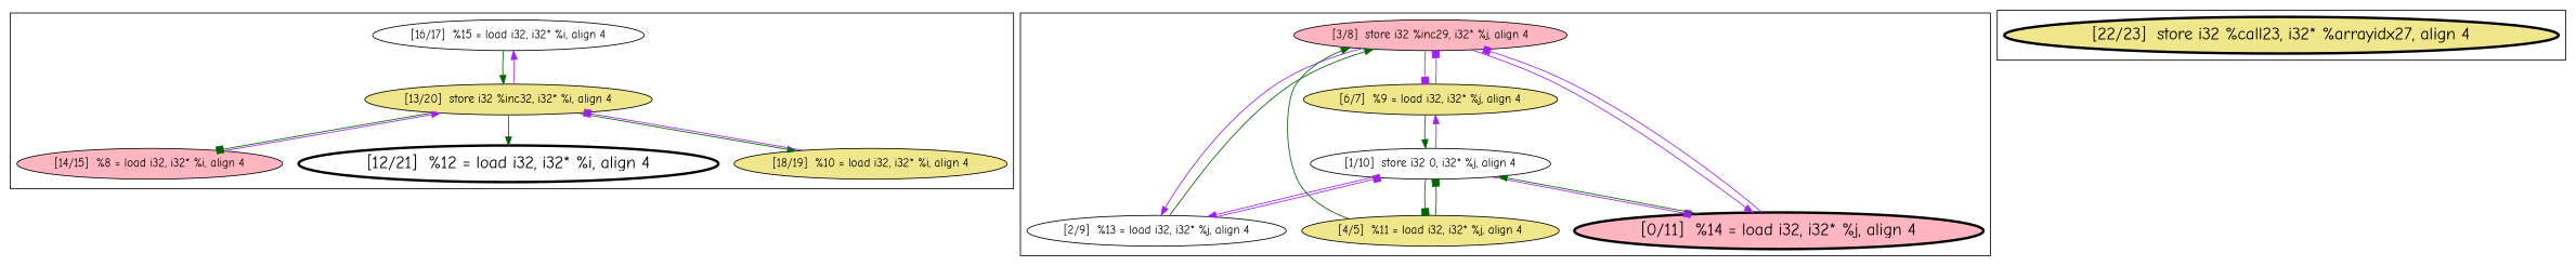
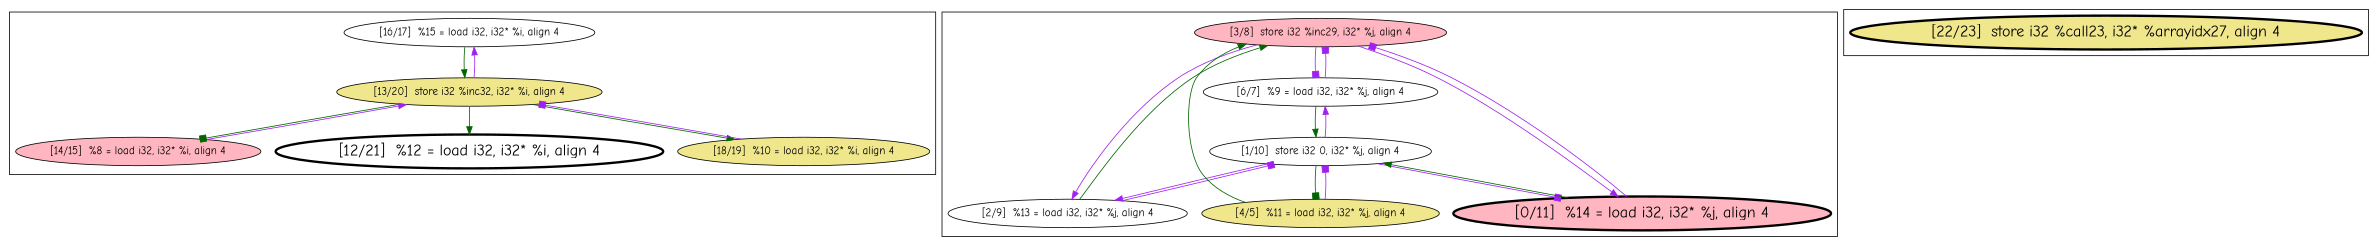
  digraph {
    fontname="Comic Neue"
    node [fillcolor=white fontname="Comic Neue" shape=ellipse style=filled]
    edge [arrowhead=normal color=purple fontname="Comic Neue"]
    n1 [label="[16/17]  %15 = load i32, i32* %i, align 4"]
    n2 [fillcolor=khaki label="[13/20]  store i32 %inc32, i32* %i, align 4"]
    n3 [fontsize=20 label="[12/21]  %12 = load i32, i32* %i, align 4" penwidth=3.0]
    n4 [fillcolor=khaki label="[18/19]  %10 = load i32, i32* %i, align 4"]
    n5 [fillcolor=lightpink label="[14/15]  %8 = load i32, i32* %i, align 4"]
    n6 [fillcolor=lightpink label="[3/8]  store i32 %inc29, i32* %j, align 4"]
-   n7 [fillcolor=khaki label="[6/7]  %9 = load i32, i32* %j, align 4"]
+   n7 [label="[6/7]  %9 = load i32, i32* %j, align 4"]
    n8 [label="[1/10]  store i32 0, i32* %j, align 4"]
    n9 [label="[2/9]  %13 = load i32, i32* %j, align 4"]
    n10 [fillcolor=lightpink fontsize=20 label="[0/11]  %14 = load i32, i32* %j, align 4" penwidth=3.0]
    n11 [fillcolor=khaki label="[4/5]  %11 = load i32, i32* %j, align 4"]
    n12 [fillcolor=khaki fontsize=20 label="[22/23]  store i32 %call23, i32* %arrayidx27, align 4" penwidth=3.0]
    subgraph cluster_1 {
      n1
      n2
      n3
      n4
      n5
    }
    subgraph cluster_2 {
      n6
      n7
      n8
      n9
      n10
      n11
    }
    subgraph cluster_3 {
      n12
    }
    n1 -> n2 [color=darkgreen]
    n2 -> n1
    n2 -> n3 [color=darkgreen]
    n2 -> n4 [color=darkgreen]
    n2 -> n5 [arrowhead=box color=darkgreen]
    n4 -> n2 [arrowhead=box]
    n5 -> n2
    n6 -> n7 [arrowhead=box]
    n6 -> n9
    n6 -> n10
    n7 -> n6 [arrowhead=box]
    n7 -> n8 [color=darkgreen]
    n8 -> n7
    n8 -> n9
    n8 -> n10 [arrowhead=box]
    n8 -> n11 [arrowhead=box color=darkgreen]
    n9 -> n6 [color=darkgreen]
    n9 -> n8 [arrowhead=box]
    n10 -> n6 [arrowhead=box]
    n10 -> n8 [color=darkgreen]
    n11 -> n6 [color=darkgreen]
-   n11 -> n8 [arrowhead=box color=darkgreen]
+   n11 -> n8 [arrowhead=box]
  }
